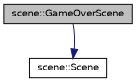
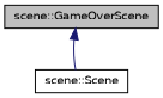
  digraph {
    node [color=black fontname=Helvetica fontsize=10 shape=record style=filled]
    n1 [fillcolor=grey75 fontcolor=black height=0.2 label="scene::GameOverScene" width=0.4]
    n2 [fillcolor=white height=0.2 label="scene::Scene" width=0.4]
-   n2 -> n1 [color=midnightblue dir=back fontname=Helvetica fontsize=10 labelfontname=Helvetica labelfontsize=10 style=solid]
+   n1 -> n2 [color=midnightblue dir=back fontname=Helvetica fontsize=10 labelfontname=Helvetica labelfontsize=10 style=solid]
  }
